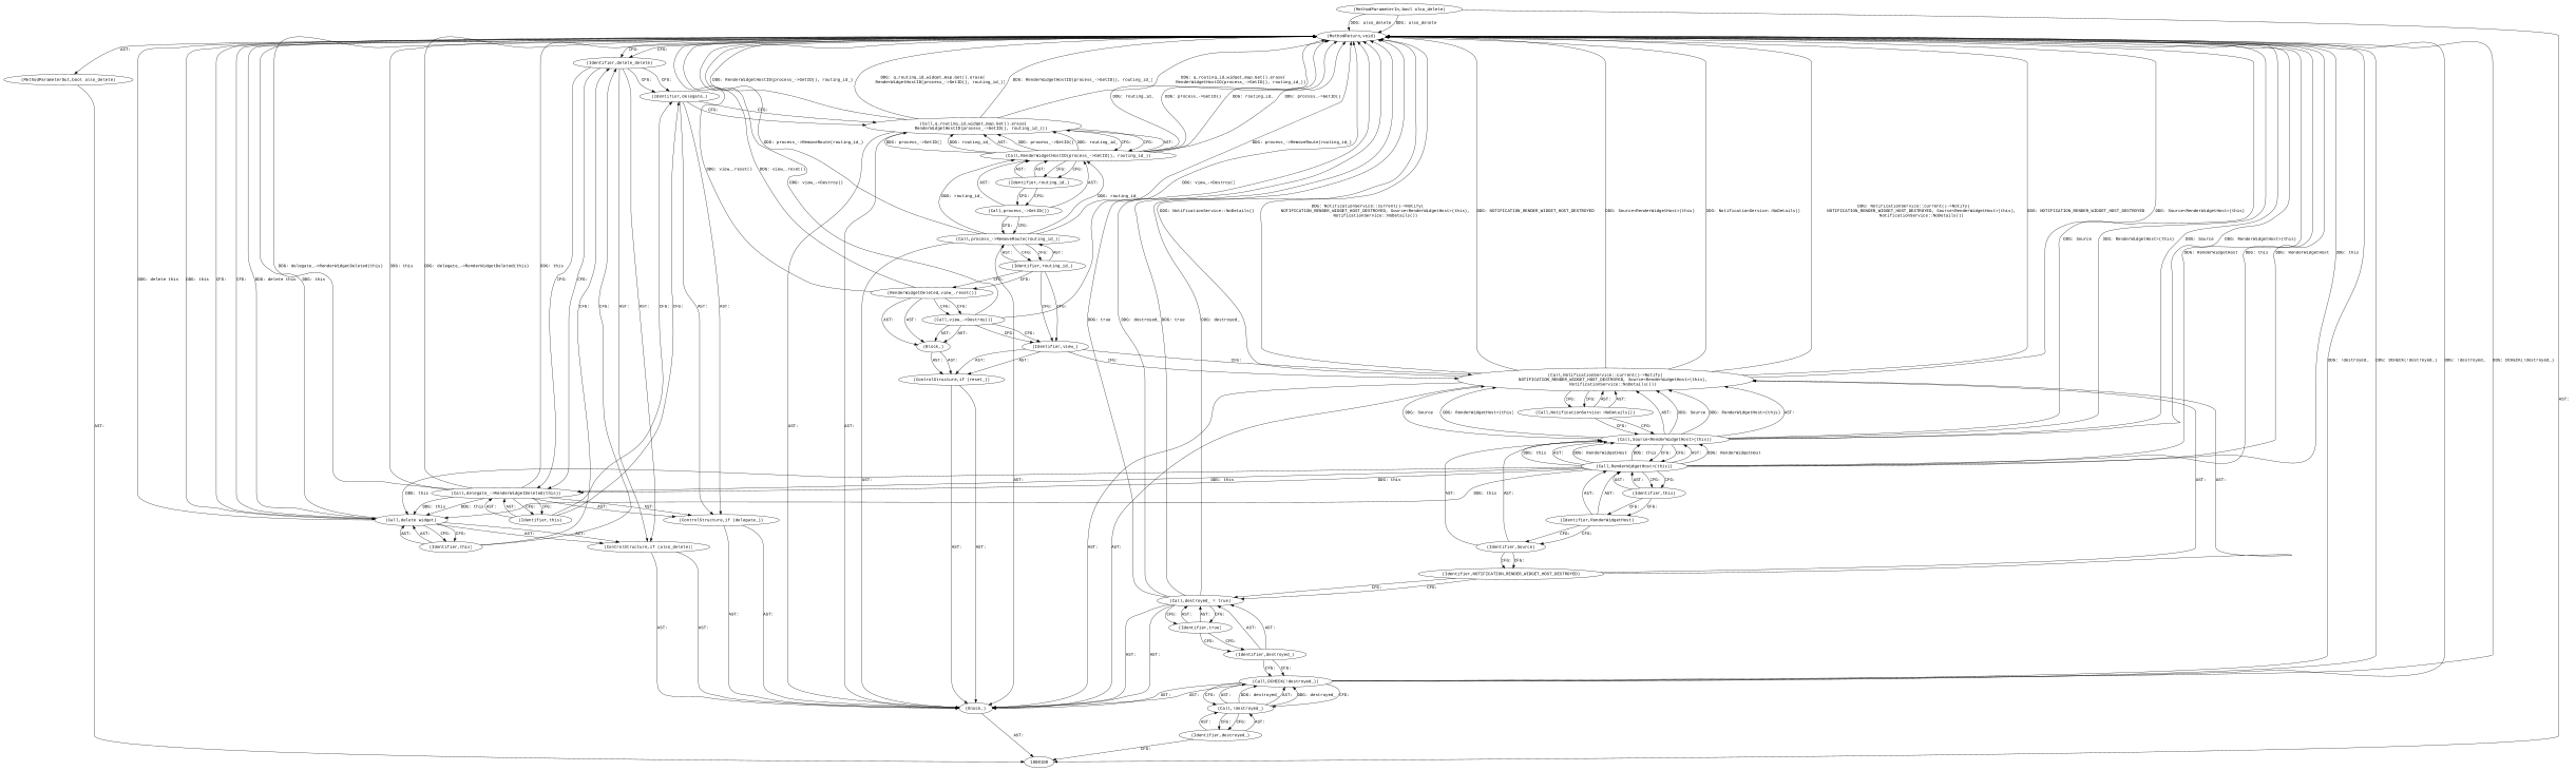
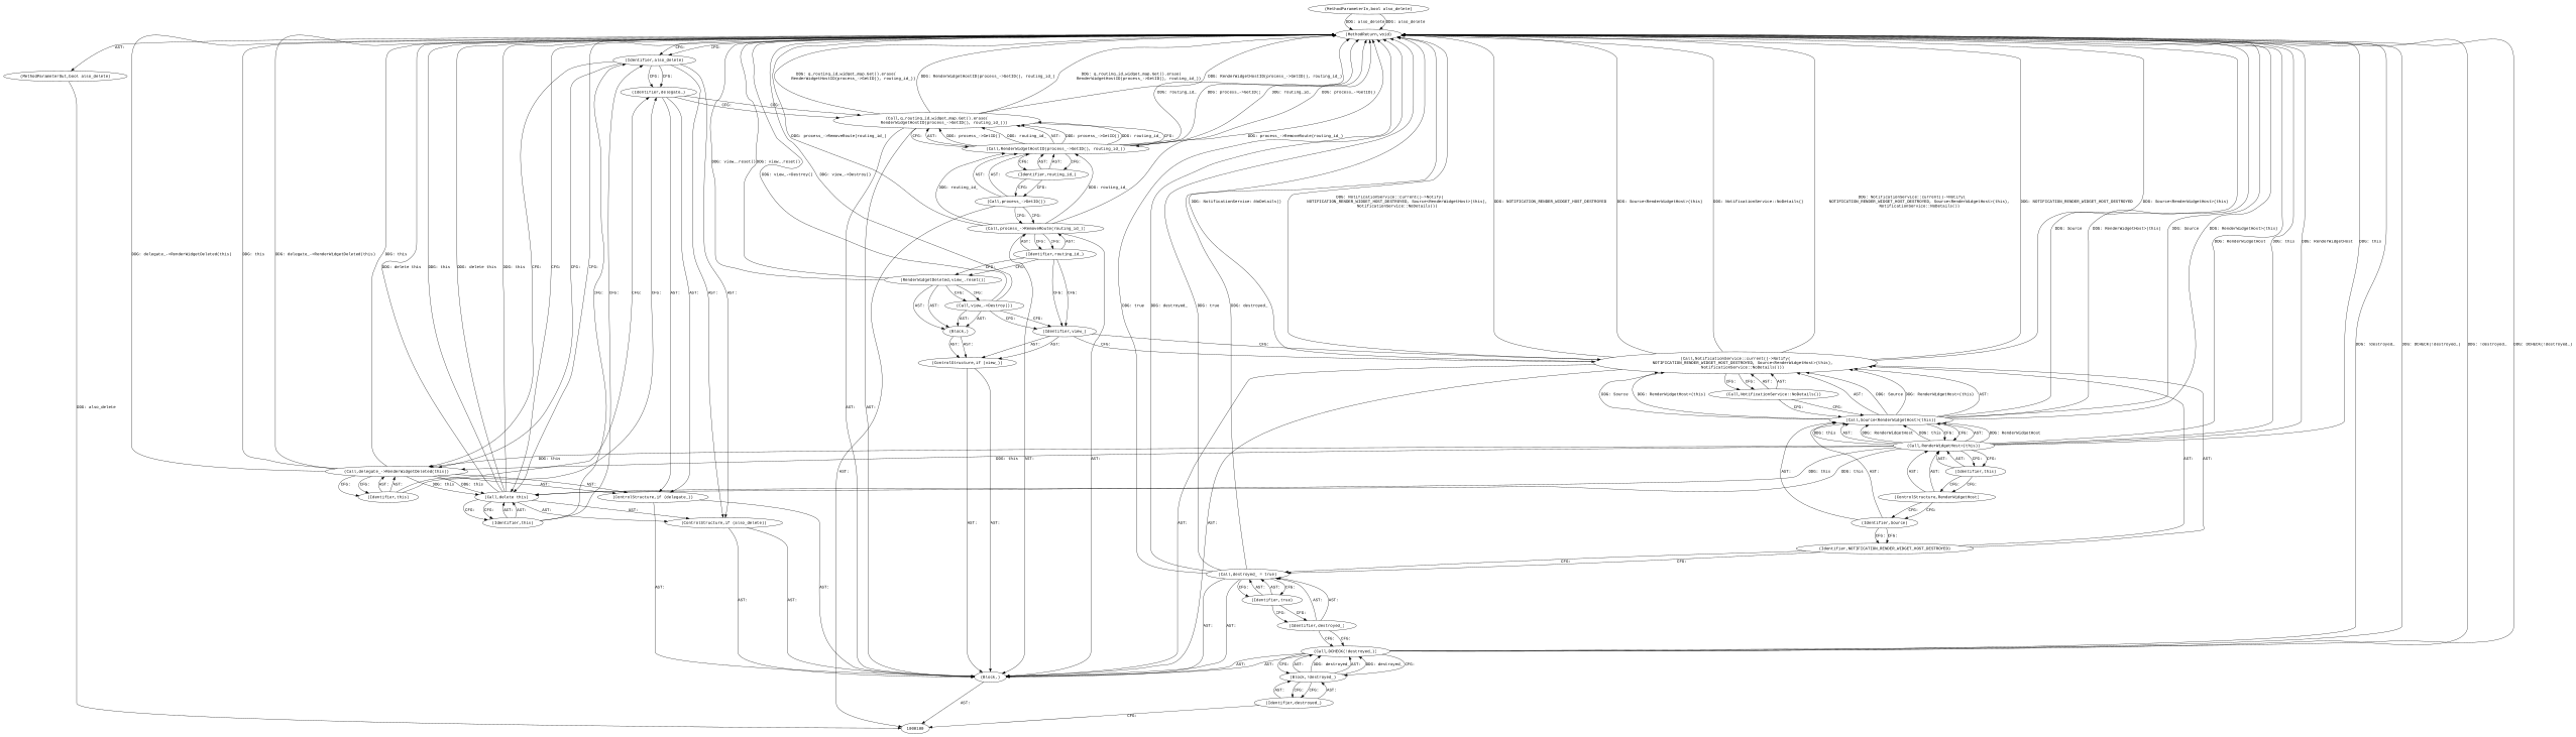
  digraph {
    fontname="Liberation Mono"
    node [fontname="Liberation Mono"]
    edge [fontname="Liberation Mono"]
    n1 [label="(MethodReturn,void)"]
-   n2 [label="(Identifier,delete_delete)"]
-   n3 [label="(Call,delete widget)"]
+   n2 [label="(Identifier,also_delete)"]
+   n3 [label="(Call,delete this)"]
    n4 [label="(MethodParameterOut,bool also_delete)"]
    n5 [label="(Identifier,delegate_)"]
    n6 [label="(Call,delegate_->RenderWidgetDeleted(this))"]
    n7 [label="(ControlStructure,if (also_delete))"]
    n8 [label="(Identifier,this)"]
    n9 [label="(MethodParameterIn,bool also_delete)"]
    1000100
    n11 [label="(Block,)"]
    n12 [label="(Call,view_->Destroy())"]
    n13 [label="(Block,)"]
    n14 [label="(Identifier,view_)"]
-   n15 [label="(ControlStructure,if (reset_))"]
+   n15 [label="(ControlStructure,if (view_))"]
    n16 [label="(Call,NotificationService::current()->Notify(\n      NOTIFICATION_RENDER_WIDGET_HOST_DESTROYED, Source<RenderWidgetHost>(this),\n      NotificationService::NoDetails()))"]
    n17 [label="(RenderWidgetDeleted,view_.reset())"]
    n18 [label="(Call,process_->RemoveRoute(routing_id_))"]
    n19 [label="(Identifier,routing_id_)"]
    n20 [label="(Call,RenderWidgetHostID(process_->GetID(), routing_id_))"]
    n21 [label="(Call,g_routing_id_widget_map.Get().erase(\n      RenderWidgetHostID(process_->GetID(), routing_id_)))"]
    n22 [label="(Identifier,routing_id_)"]
    n23 [label="(Call,process_->GetID())"]
    n24 [label="(ControlStructure,if (delegate_))"]
    n25 [label="(Identifier,this)"]
    n26 [label="(Identifier,destroyed_)"]
-   n27 [label="(Call,!destroyed_)"]
+   n27 [label="(Block,!destroyed_)"]
    n28 [label="(Call,DCHECK(!destroyed_))"]
    n29 [label="(Identifier,true)"]
    n30 [label="(Call,destroyed_ = true)"]
    n31 [label="(Identifier,destroyed_)"]
    n32 [label="(Call,NotificationService::NoDetails())"]
    n33 [label="(Call,Source<RenderWidgetHost>(this))"]
    n34 [label="(Call,RenderWidgetHost>(this))"]
    n35 [label="(Identifier,this)"]
    n36 [label="(Identifier,Source)"]
    n37 [label="(Identifier,NOTIFICATION_RENDER_WIDGET_HOST_DESTROYED)"]
-   n38 [label="(Identifier,RenderWidgetHost)"]
+   n38 [label="(ControlStructure,RenderWidgetHost)"]
    n1 -> n2 [label="CFG: "]
    n1 -> n2 [label="CFG: "]
    n1 -> n3 [label="CFG: "]
    n1 -> n3 [label="CFG: "]
    n1 -> n4 [label="AST: "]
    n2 -> n5 [label="CFG: "]
    n2 -> n5 [label="CFG: "]
    n2 -> n6 [label="CFG: "]
    n2 -> n6 [label="CFG: "]
    n2 -> n7 [label="AST: "]
    n2 -> n7 [label="AST: "]
    n3 -> n1 [label="DDG: delete this"]
    n3 -> n1 [label="DDG: this"]
    n3 -> n1 [label="DDG: delete this"]
    n3 -> n1 [label="DDG: this"]
    n3 -> n7 [label="AST: "]
    n3 -> n7 [label="AST: "]
    n3 -> n8 [label="CFG: "]
    n3 -> n8 [label="CFG: "]
-   n4 -> 1000100 [label="AST: "]
+   n4 -> 1000100 [label="DDG: also_delete"]
    n5 -> n21 [label="CFG: "]
    n5 -> n21 [label="CFG: "]
    n5 -> n24 [label="AST: "]
    n5 -> n24 [label="AST: "]
    n6 -> n1 [label="DDG: delegate_->RenderWidgetDeleted(this)"]
    n6 -> n1 [label="DDG: this"]
    n6 -> n1 [label="DDG: delegate_->RenderWidgetDeleted(this)"]
    n6 -> n1 [label="DDG: this"]
    n6 -> n3 [label="DDG: this"]
    n6 -> n3 [label="DDG: this"]
    n6 -> n24 [label="AST: "]
    n6 -> n24 [label="AST: "]
    n6 -> n25 [label="CFG: "]
    n6 -> n25 [label="CFG: "]
    n7 -> n11 [label="AST: "]
    n7 -> n11 [label="AST: "]
    n8 -> n2 [label="CFG: "]
    n8 -> n2 [label="CFG: "]
    n8 -> n3 [label="AST: "]
    n8 -> n3 [label="AST: "]
    n9 -> n1 [label="DDG: also_delete"]
    n9 -> n1 [label="DDG: also_delete"]
-   n9 -> 1000100 [label="AST: "]
+   n23 -> 1000100 [label="AST: "]
    n11 -> 1000100 [label="AST: "]
    n12 -> n1 [label="DDG: view_->Destroy()"]
    n12 -> n1 [label="DDG: view_->Destroy()"]
    n12 -> n13 [label="AST: "]
    n12 -> n13 [label="AST: "]
    n12 -> n14 [label="CFG: "]
    n12 -> n14 [label="CFG: "]
    n13 -> n15 [label="AST: "]
    n13 -> n15 [label="AST: "]
    n14 -> n15 [label="AST: "]
    n14 -> n15 [label="AST: "]
    n14 -> n16 [label="CFG: "]
    n14 -> n16 [label="CFG: "]
    n15 -> n11 [label="AST: "]
    n15 -> n11 [label="AST: "]
    n16 -> n1 [label="DDG: NOTIFICATION_RENDER_WIDGET_HOST_DESTROYED"]
    n16 -> n1 [label="DDG: Source<RenderWidgetHost>(this)"]
    n16 -> n1 [label="DDG: NotificationService::NoDetails()"]
    n16 -> n1 [label="DDG: NotificationService::current()->Notify(\n      NOTIFICATION_RENDER_WIDGET_HOST_DESTROYED, Source<RenderWidgetHost>(this),\n      NotificationService::NoDetails())"]
    n16 -> n1 [label="DDG: NOTIFICATION_RENDER_WIDGET_HOST_DESTROYED"]
    n16 -> n1 [label="DDG: Source<RenderWidgetHost>(this)"]
    n16 -> n1 [label="DDG: NotificationService::NoDetails()"]
    n16 -> n1 [label="DDG: NotificationService::current()->Notify(\n      NOTIFICATION_RENDER_WIDGET_HOST_DESTROYED, Source<RenderWidgetHost>(this),\n      NotificationService::NoDetails())"]
    n16 -> n11 [label="AST: "]
    n16 -> n11 [label="AST: "]
    n16 -> n32 [label="CFG: "]
    n16 -> n32 [label="CFG: "]
    n17 -> n1 [label="DDG: view_.reset()"]
    n17 -> n1 [label="DDG: view_.reset()"]
    n17 -> n12 [label="CFG: "]
    n17 -> n12 [label="CFG: "]
    n17 -> n13 [label="AST: "]
    n17 -> n13 [label="AST: "]
    n18 -> n1 [label="DDG: process_->RemoveRoute(routing_id_)"]
    n18 -> n1 [label="DDG: process_->RemoveRoute(routing_id_)"]
    n18 -> n11 [label="AST: "]
    n18 -> n11 [label="AST: "]
    n18 -> n19 [label="CFG: "]
    n18 -> n19 [label="CFG: "]
    n18 -> n20 [label="DDG: routing_id_"]
    n18 -> n20 [label="DDG: routing_id_"]
    n19 -> n14 [label="CFG: "]
    n19 -> n14 [label="CFG: "]
    n19 -> n17 [label="CFG: "]
    n19 -> n17 [label="CFG: "]
    n19 -> n18 [label="AST: "]
    n19 -> n18 [label="AST: "]
    n20 -> n1 [label="DDG: routing_id_"]
    n20 -> n1 [label="DDG: process_->GetID()"]
    n20 -> n1 [label="DDG: routing_id_"]
    n20 -> n1 [label="DDG: process_->GetID()"]
    n20 -> n21 [label="AST: "]
    n20 -> n21 [label="DDG: process_->GetID()"]
    n20 -> n21 [label="DDG: routing_id_"]
    n20 -> n21 [label="AST: "]
    n20 -> n21 [label="DDG: process_->GetID()"]
    n20 -> n21 [label="DDG: routing_id_"]
    n20 -> n22 [label="CFG: "]
    n20 -> n22 [label="CFG: "]
    n21 -> n1 [label="DDG: RenderWidgetHostID(process_->GetID(), routing_id_)"]
    n21 -> n1 [label="DDG: g_routing_id_widget_map.Get().erase(\n      RenderWidgetHostID(process_->GetID(), routing_id_))"]
    n21 -> n1 [label="DDG: RenderWidgetHostID(process_->GetID(), routing_id_)"]
    n21 -> n1 [label="DDG: g_routing_id_widget_map.Get().erase(\n      RenderWidgetHostID(process_->GetID(), routing_id_))"]
    n21 -> n11 [label="AST: "]
    n21 -> n11 [label="AST: "]
    n21 -> n20 [label="CFG: "]
    n21 -> n20 [label="CFG: "]
    n22 -> n20 [label="AST: "]
    n22 -> n20 [label="AST: "]
    n22 -> n23 [label="CFG: "]
    n22 -> n23 [label="CFG: "]
    n23 -> n18 [label="CFG: "]
    n23 -> n18 [label="CFG: "]
    n23 -> n20 [label="AST: "]
    n23 -> n20 [label="AST: "]
    n24 -> n11 [label="AST: "]
    n24 -> n11 [label="AST: "]
    n25 -> n5 [label="CFG: "]
    n25 -> n5 [label="CFG: "]
    n25 -> n6 [label="AST: "]
    n25 -> n6 [label="AST: "]
    n26 -> 1000100 [label="CFG: "]
    n26 -> n27 [label="AST: "]
    n26 -> n27 [label="AST: "]
    n27 -> n26 [label="CFG: "]
    n27 -> n26 [label="CFG: "]
    n27 -> n28 [label="AST: "]
    n27 -> n28 [label="DDG: destroyed_"]
    n27 -> n28 [label="AST: "]
    n27 -> n28 [label="DDG: destroyed_"]
    n28 -> n1 [label="DDG: !destroyed_"]
    n28 -> n1 [label="DDG: DCHECK(!destroyed_)"]
    n28 -> n1 [label="DDG: !destroyed_"]
    n28 -> n1 [label="DDG: DCHECK(!destroyed_)"]
    n28 -> n11 [label="AST: "]
    n28 -> n11 [label="AST: "]
    n28 -> n27 [label="CFG: "]
    n28 -> n27 [label="CFG: "]
    n29 -> n30 [label="AST: "]
    n29 -> n30 [label="AST: "]
    n29 -> n31 [label="CFG: "]
    n29 -> n31 [label="CFG: "]
    n30 -> n1 [label="DDG: true"]
    n30 -> n1 [label="DDG: destroyed_"]
    n30 -> n1 [label="DDG: true"]
    n30 -> n1 [label="DDG: destroyed_"]
    n30 -> n11 [label="AST: "]
    n30 -> n11 [label="AST: "]
    n30 -> n29 [label="CFG: "]
    n30 -> n29 [label="CFG: "]
    n31 -> n28 [label="CFG: "]
    n31 -> n28 [label="CFG: "]
    n31 -> n30 [label="AST: "]
    n31 -> n30 [label="AST: "]
    n32 -> n16 [label="AST: "]
    n32 -> n16 [label="AST: "]
    n32 -> n33 [label="CFG: "]
    n32 -> n33 [label="CFG: "]
    n33 -> n1 [label="DDG: Source"]
    n33 -> n1 [label="DDG: RenderWidgetHost>(this)"]
    n33 -> n1 [label="DDG: Source"]
    n33 -> n1 [label="DDG: RenderWidgetHost>(this)"]
    n33 -> n16 [label="AST: "]
    n33 -> n16 [label="DDG: Source"]
    n33 -> n16 [label="DDG: RenderWidgetHost>(this)"]
    n33 -> n16 [label="AST: "]
    n33 -> n16 [label="DDG: Source"]
    n33 -> n16 [label="DDG: RenderWidgetHost>(this)"]
    n33 -> n34 [label="CFG: "]
    n33 -> n34 [label="CFG: "]
    n34 -> n1 [label="DDG: RenderWidgetHost"]
    n34 -> n1 [label="DDG: this"]
    n34 -> n1 [label="DDG: RenderWidgetHost"]
    n34 -> n1 [label="DDG: this"]
    n34 -> n3 [label="DDG: this"]
    n34 -> n3 [label="DDG: this"]
    n34 -> n6 [label="DDG: this"]
    n34 -> n6 [label="DDG: this"]
    n34 -> n33 [label="AST: "]
    n34 -> n33 [label="DDG: RenderWidgetHost"]
    n34 -> n33 [label="DDG: this"]
    n34 -> n33 [label="AST: "]
    n34 -> n33 [label="DDG: RenderWidgetHost"]
    n34 -> n33 [label="DDG: this"]
    n34 -> n35 [label="CFG: "]
    n34 -> n35 [label="CFG: "]
    n35 -> n34 [label="AST: "]
    n35 -> n34 [label="AST: "]
    n35 -> n38 [label="CFG: "]
    n35 -> n38 [label="CFG: "]
    n36 -> n33 [label="AST: "]
    n36 -> n33 [label="AST: "]
    n36 -> n37 [label="CFG: "]
    n36 -> n37 [label="CFG: "]
    n37 -> n16 [label="AST: "]
    n37 -> n16 [label="AST: "]
    n37 -> n30 [label="CFG: "]
    n37 -> n30 [label="CFG: "]
    n38 -> n34 [label="AST: "]
    n38 -> n34 [label="AST: "]
    n38 -> n36 [label="CFG: "]
    n38 -> n36 [label="CFG: "]
  }
